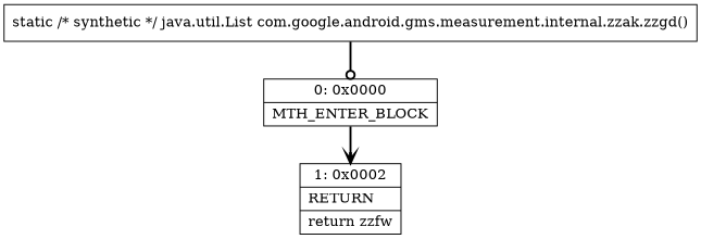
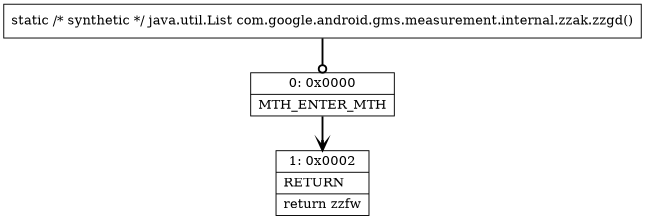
  digraph {
    node [shape=record]
    edge [style=bold]
-   n1 [label="{0\:\ 0x0000|MTH_ENTER_BLOCK\l}"]
+   n1 [label="{0\:\ 0x0000|MTH_ENTER_MTH\l}"]
    n2 [label="{1\:\ 0x0002|RETURN\l|return zzfw\l}"]
    n3 [label="{static \/* synthetic *\/ java.util.List com.google.android.gms.measurement.internal.zzak.zzgd() }"]
    n1 -> n2 [arrowhead=vee]
    n3 -> n1 [arrowhead=odot]
  }
